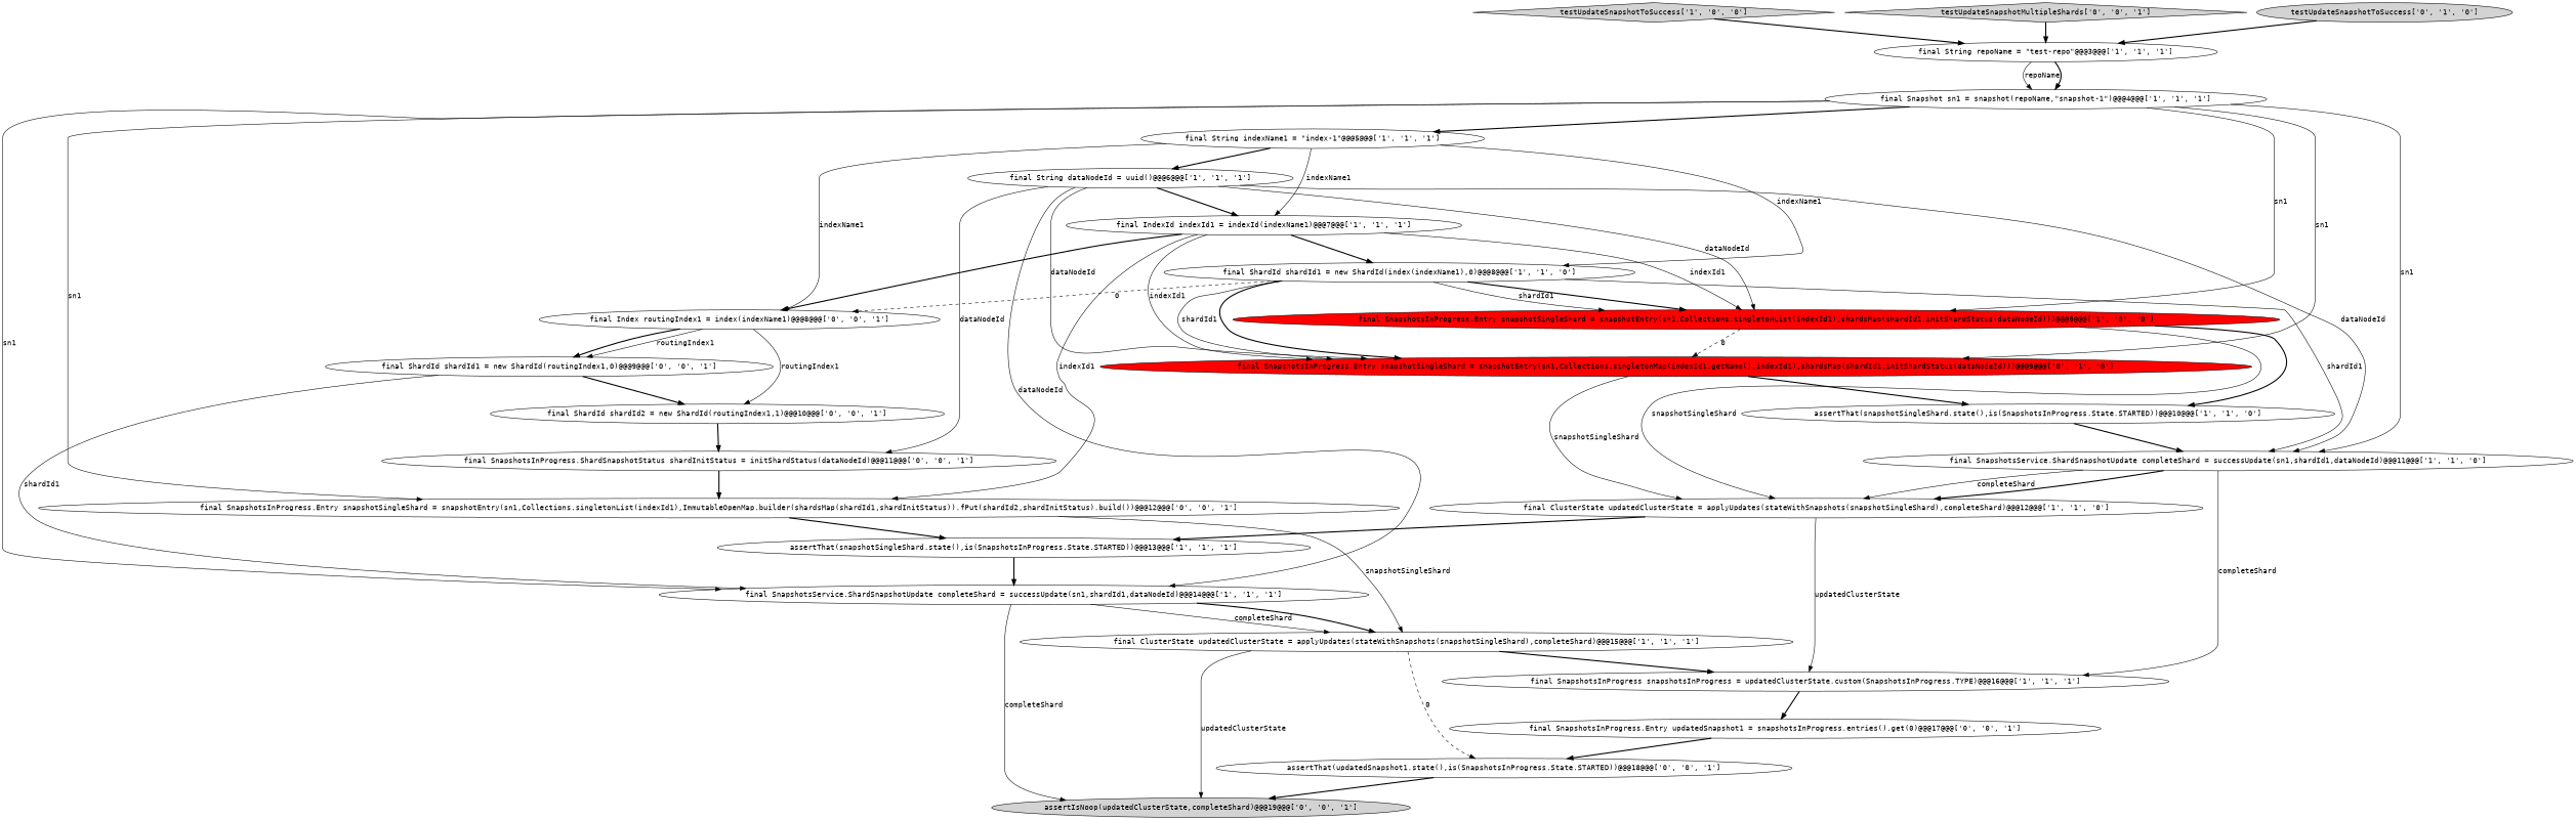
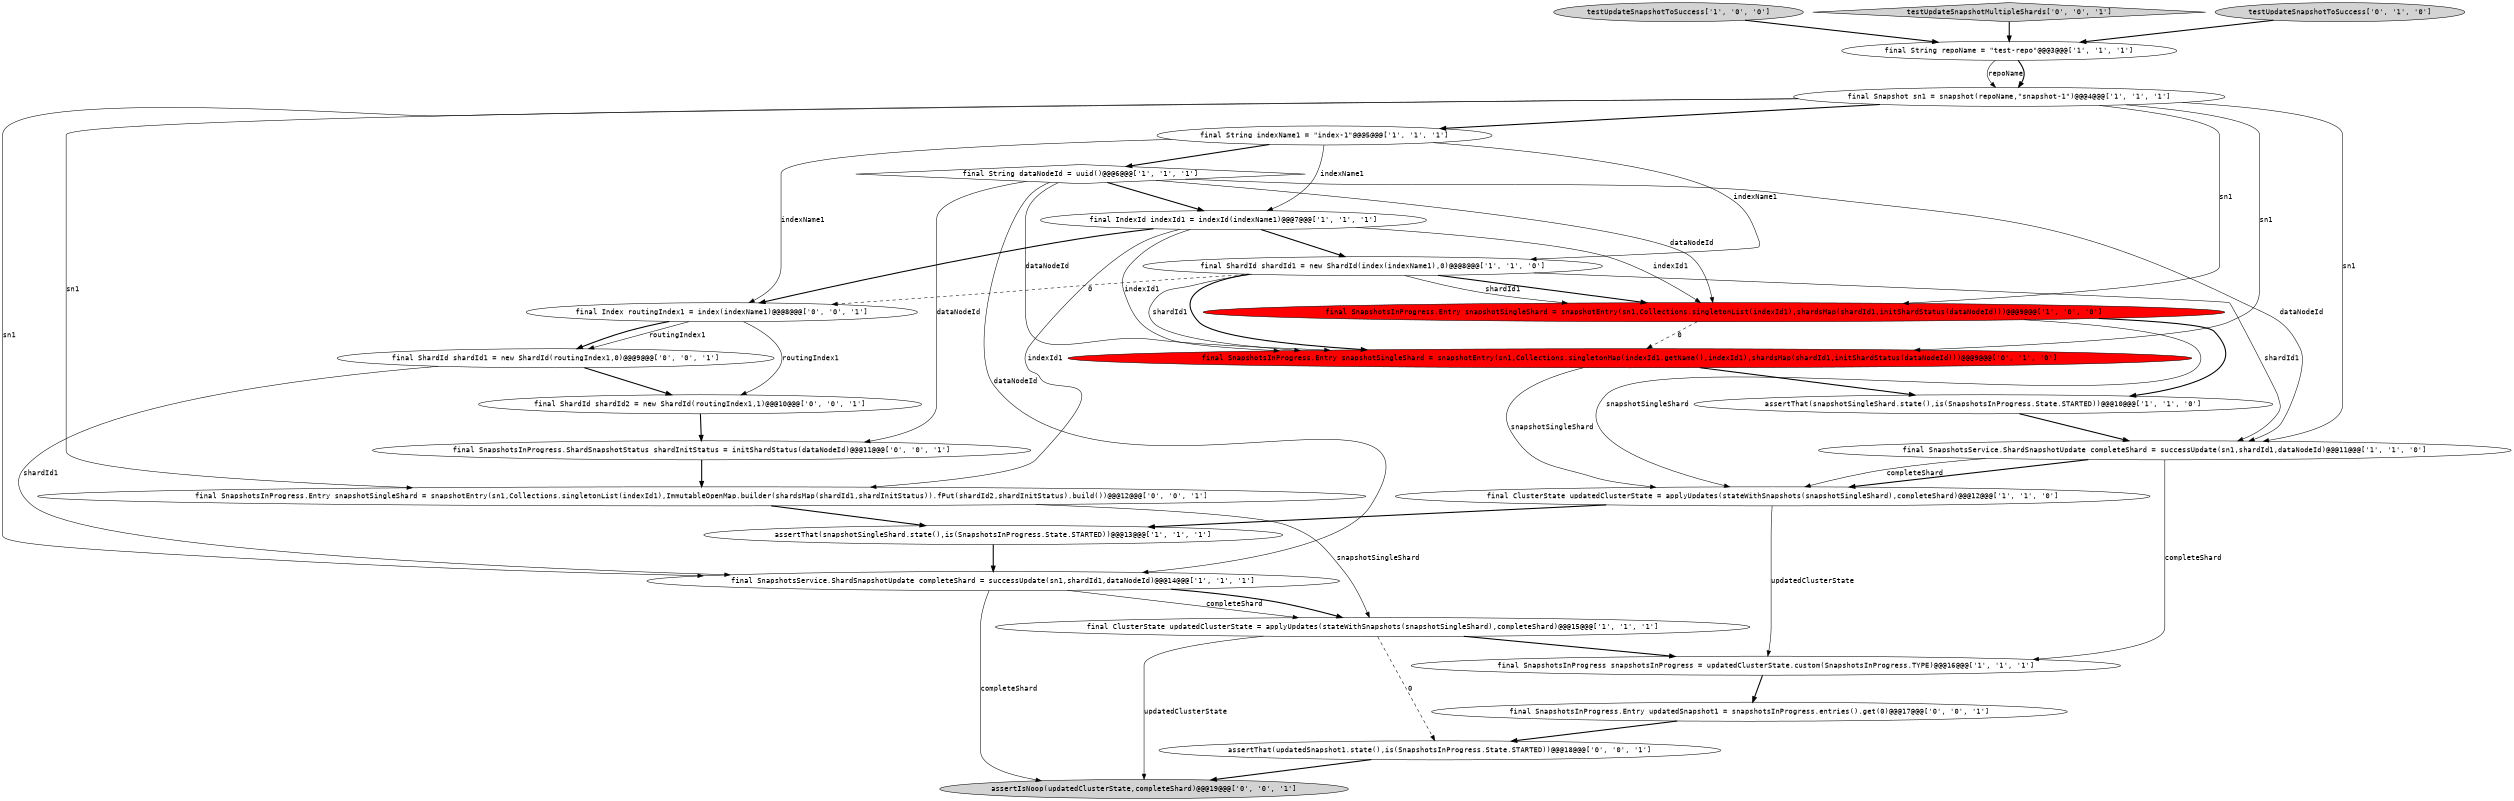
  digraph {
    fontname="DejaVu Sans Mono"
    node [fillcolor=white fontname="DejaVu Sans Mono" shape=ellipse style=filled]
    edge [fontname="DejaVu Sans Mono" style=solid]
    n1 [label="final Snapshot sn1 = snapshot(repoName,\"snapshot-1\")@@@4@@@['1', '1', '1']"]
    n2 [label="final SnapshotsInProgress.Entry snapshotSingleShard = snapshotEntry(sn1,Collections.singletonList(indexId1),ImmutableOpenMap.builder(shardsMap(shardId1,shardInitStatus)).fPut(shardId2,shardInitStatus).build())@@@12@@@['0', '0', '1']"]
    n3 [label="final SnapshotsService.ShardSnapshotUpdate completeShard = successUpdate(sn1,shardId1,dataNodeId)@@@11@@@['1', '1', '0']"]
    n4 [label="final SnapshotsService.ShardSnapshotUpdate completeShard = successUpdate(sn1,shardId1,dataNodeId)@@@14@@@['1', '1', '1']"]
    n5 [label="final String indexName1 = \"index-1\"@@@5@@@['1', '1', '1']"]
    n6 [fillcolor=red label="final SnapshotsInProgress.Entry snapshotSingleShard = snapshotEntry(sn1,Collections.singletonMap(indexId1.getName(),indexId1),shardsMap(shardId1,initShardStatus(dataNodeId)))@@@9@@@['0', '1', '0']"]
    n7 [fillcolor=red label="final SnapshotsInProgress.Entry snapshotSingleShard = snapshotEntry(sn1,Collections.singletonList(indexId1),shardsMap(shardId1,initShardStatus(dataNodeId)))@@@9@@@['1', '0', '0']"]
    n8 [label="final ClusterState updatedClusterState = applyUpdates(stateWithSnapshots(snapshotSingleShard),completeShard)@@@15@@@['1', '1', '1']"]
    n9 [label="assertThat(snapshotSingleShard.state(),is(SnapshotsInProgress.State.STARTED))@@@13@@@['1', '1', '1']"]
    n10 [label="final SnapshotsInProgress snapshotsInProgress = updatedClusterState.custom(SnapshotsInProgress.TYPE)@@@16@@@['1', '1', '1']"]
    n11 [label="final ClusterState updatedClusterState = applyUpdates(stateWithSnapshots(snapshotSingleShard),completeShard)@@@12@@@['1', '1', '0']"]
    n12 [fillcolor=lightgray label="assertIsNoop(updatedClusterState,completeShard)@@@19@@@['0', '0', '1']"]
    n13 [label="final ShardId shardId1 = new ShardId(index(indexName1),0)@@@8@@@['1', '1', '0']"]
    n14 [label="final Index routingIndex1 = index(indexName1)@@@8@@@['0', '0', '1']"]
-   n15 [label="final String dataNodeId = uuid()@@@6@@@['1', '1', '1']"]
+   n15 [label="final String dataNodeId = uuid()@@@6@@@['1', '1', '1']" shape=diamond]
    n16 [label="final IndexId indexId1 = indexId(indexName1)@@@7@@@['1', '1', '1']"]
    n17 [label="assertThat(snapshotSingleShard.state(),is(SnapshotsInProgress.State.STARTED))@@@10@@@['1', '1', '0']"]
    n18 [label="assertThat(updatedSnapshot1.state(),is(SnapshotsInProgress.State.STARTED))@@@18@@@['0', '0', '1']"]
    n19 [label="final ShardId shardId1 = new ShardId(routingIndex1,0)@@@9@@@['0', '0', '1']"]
    n20 [label="final ShardId shardId2 = new ShardId(routingIndex1,1)@@@10@@@['0', '0', '1']"]
    n21 [label="final SnapshotsInProgress.ShardSnapshotStatus shardInitStatus = initShardStatus(dataNodeId)@@@11@@@['0', '0', '1']"]
    n22 [label="final SnapshotsInProgress.Entry updatedSnapshot1 = snapshotsInProgress.entries().get(0)@@@17@@@['0', '0', '1']"]
-   n23 [fillcolor=lightgray label="testUpdateSnapshotToSuccess['1', '0', '0']" shape=diamond]
+   n23 [fillcolor=lightgray label="testUpdateSnapshotToSuccess['1', '0', '0']"]
    n24 [label="final String repoName = \"test-repo\"@@@3@@@['1', '1', '1']"]
    n25 [fillcolor=lightgray label="testUpdateSnapshotMultipleShards['0', '0', '1']" shape=diamond]
    n26 [fillcolor=lightgray label="testUpdateSnapshotToSuccess['0', '1', '0']"]
    n1 -> n2 [label=sn1]
    n1 -> n3 [label=sn1]
    n1 -> n4 [label=sn1]
    n1 -> n5 [style=bold]
    n1 -> n6 [label=sn1]
    n1 -> n7 [label=sn1]
    n2 -> n8 [label=snapshotSingleShard]
    n2 -> n9 [style=bold]
    n3 -> n10 [label=completeShard]
    n3 -> n11 [style=bold]
    n3 -> n11 [label=completeShard]
    n4 -> n8 [label=completeShard]
    n4 -> n8 [style=bold]
    n4 -> n12 [label=completeShard]
    n5 -> n13 [label=indexName1]
    n5 -> n14 [label=indexName1]
    n5 -> n15 [style=bold]
    n5 -> n16 [label=indexName1]
    n6 -> n11 [label=snapshotSingleShard]
    n6 -> n17 [style=bold]
    n7 -> n6 [label=0 style=dashed]
    n7 -> n11 [label=snapshotSingleShard]
    n7 -> n17 [style=bold]
    n8 -> n10 [style=bold]
    n8 -> n12 [label=updatedClusterState]
    n8 -> n18 [label=0 style=dashed]
    n9 -> n4 [style=bold]
    n10 -> n22 [style=bold]
    n11 -> n9 [style=bold]
    n11 -> n10 [label=updatedClusterState]
    n13 -> n3 [label=shardId1]
    n13 -> n6 [style=bold]
    n13 -> n6 [label=shardId1]
    n13 -> n7 [style=bold]
    n13 -> n7 [label=shardId1]
    n13 -> n14 [label=0 style=dashed]
    n14 -> n19 [label=routingIndex1]
    n14 -> n19 [style=bold]
    n14 -> n20 [label=routingIndex1]
    n15 -> n3 [label=dataNodeId]
    n15 -> n4 [label=dataNodeId]
    n15 -> n6 [label=dataNodeId]
    n15 -> n7 [label=dataNodeId]
    n15 -> n16 [style=bold]
    n15 -> n21 [label=dataNodeId]
    n16 -> n2 [label=indexId1]
    n16 -> n6 [label=indexId1]
    n16 -> n7 [label=indexId1]
    n16 -> n13 [style=bold]
    n16 -> n14 [style=bold]
    n17 -> n3 [style=bold]
    n18 -> n12 [style=bold]
    n19 -> n4 [label=shardId1]
    n19 -> n20 [style=bold]
    n20 -> n21 [style=bold]
    n21 -> n2 [style=bold]
    n22 -> n18 [style=bold]
    n23 -> n24 [style=bold]
    n24 -> n1 [label=repoName]
    n24 -> n1 [style=bold]
    n25 -> n24 [style=bold]
    n26 -> n24 [style=bold]
  }
